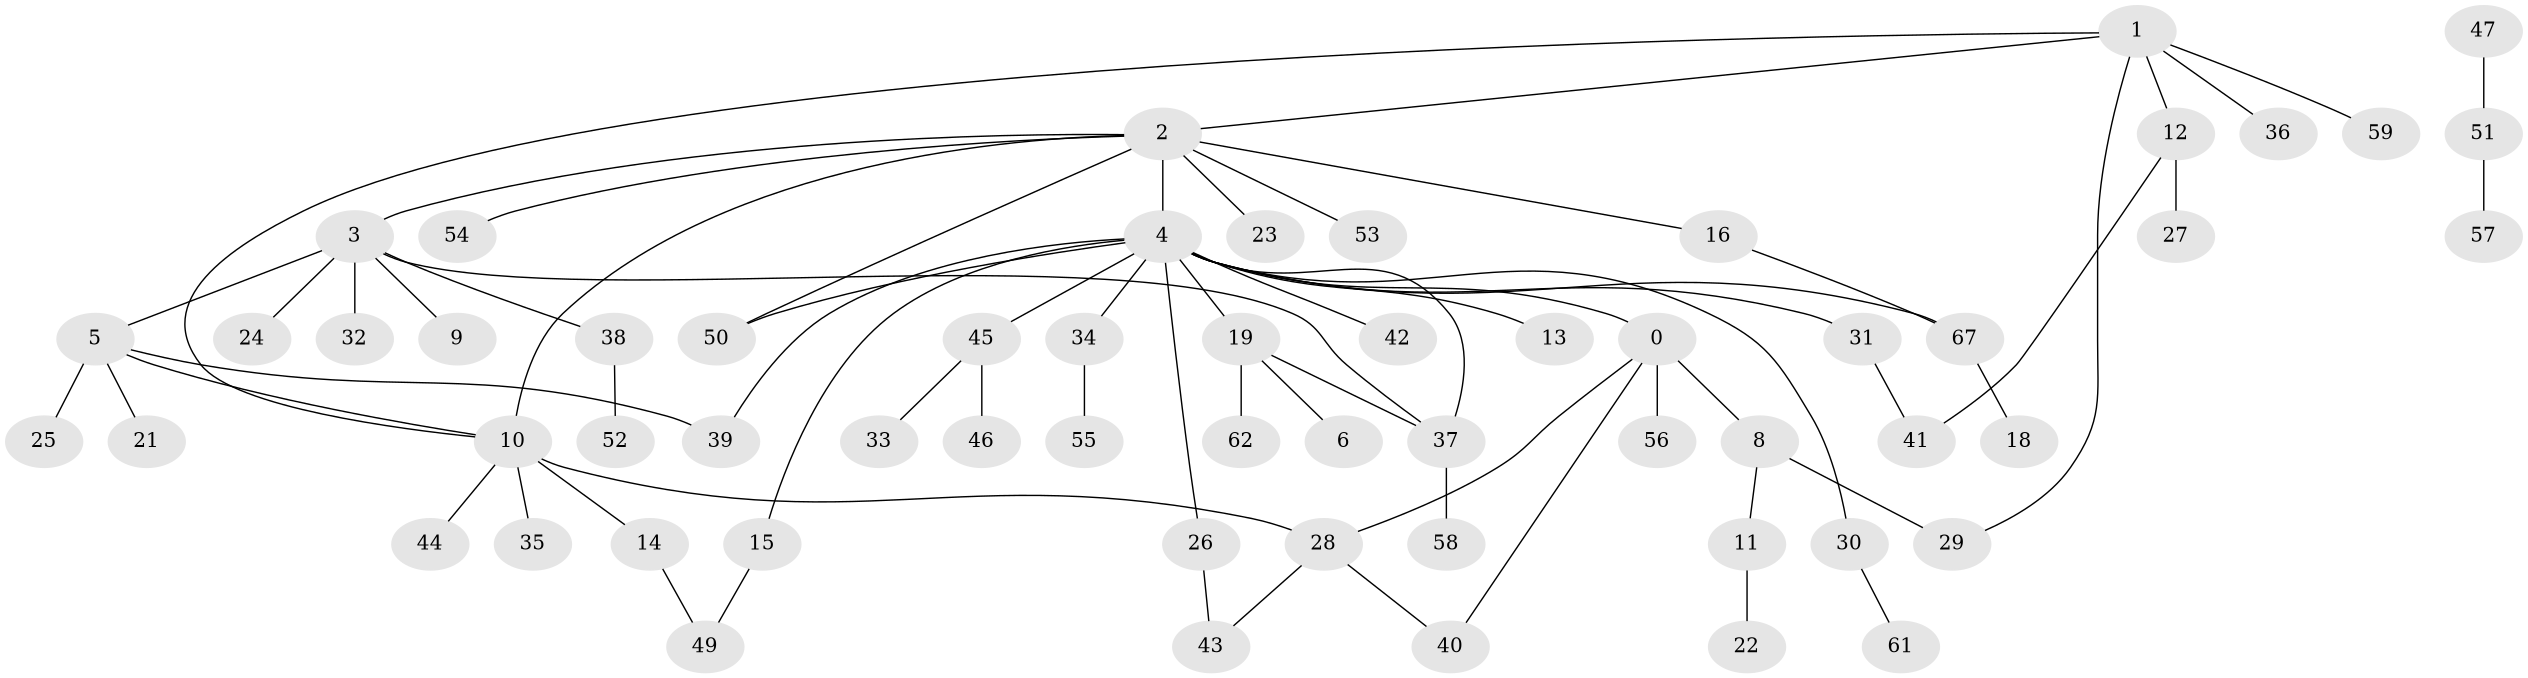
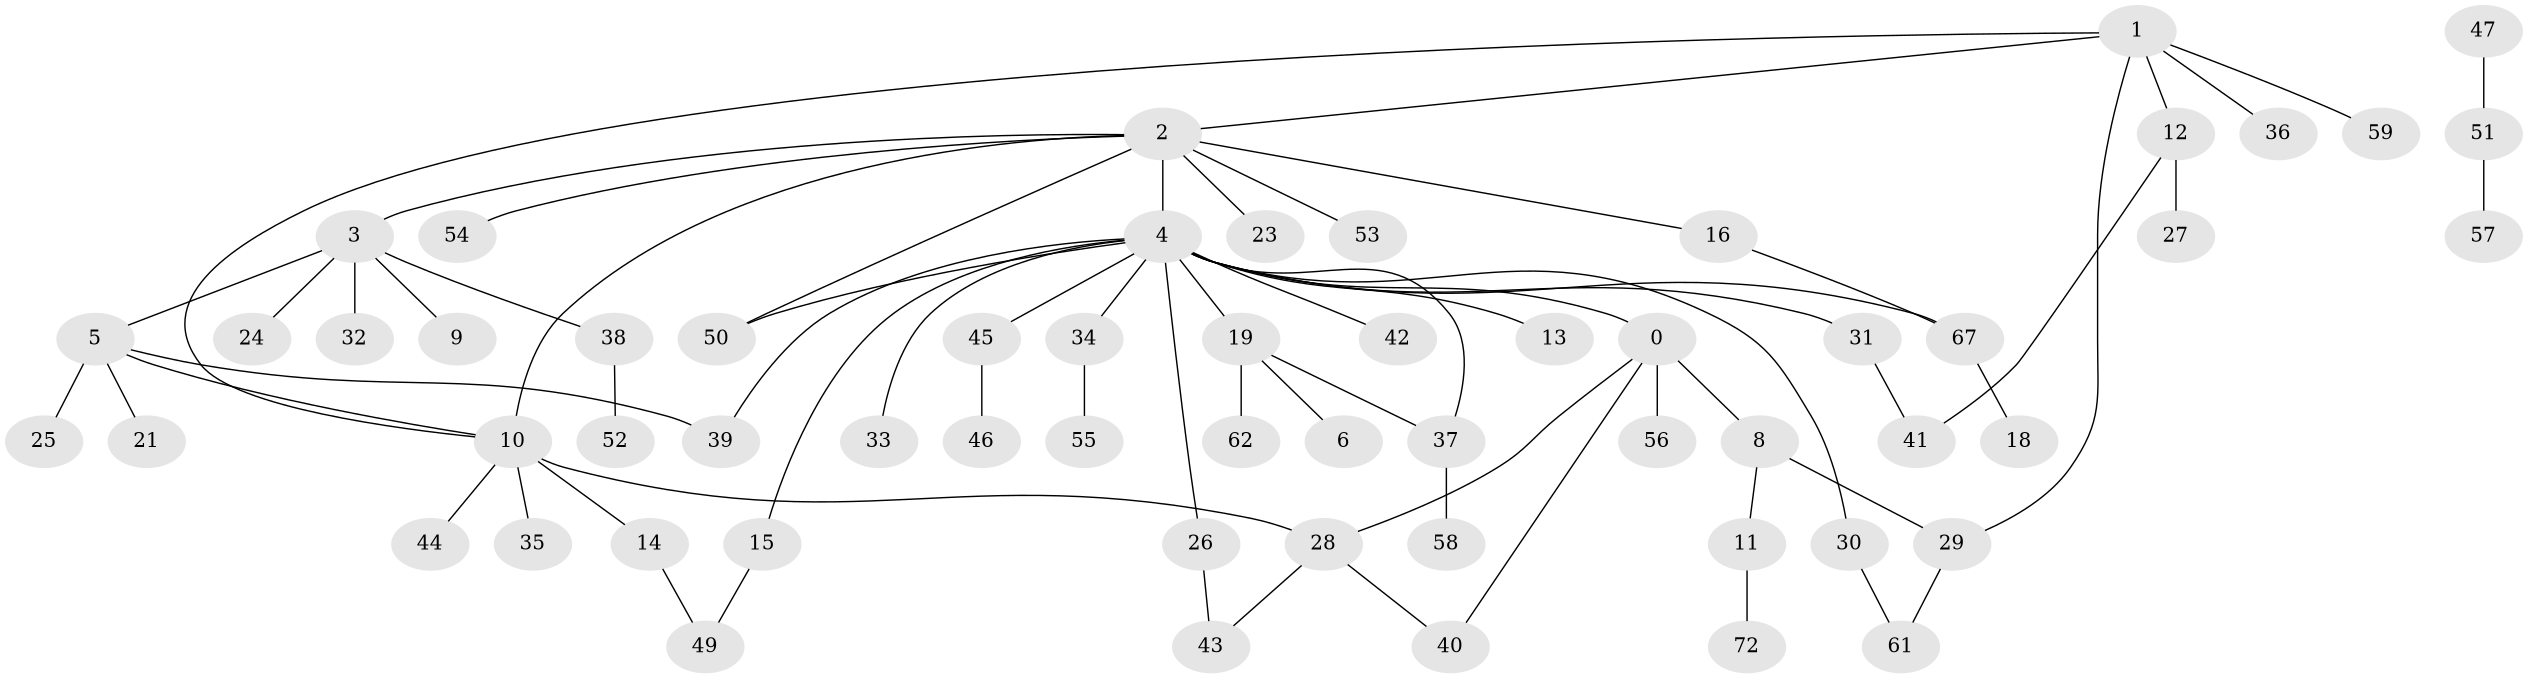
  graph {
    node [color=gray90 style=filled]
    1
    2
    10
    12
    29
    36
    59
    3
    4
    16
    23
    50
    53
    54
    28
    14
    35
    44
    27
    41
    61
    5
    9
    24
    32
    37
    38
    n28 [label=0]
    13
    15
    n31 [label=67]
    19
    26
    30
    31
    33
    34
    39
    42
    45
    21
    25
    58
    52
    8
    40
    56
    49
    18
    6
    62
    43
    55
    46
    11
-   22
+   22 [label=72]
    47
    51
    57
    1 -- 2
    1 -- 10
    1 -- 12
    1 -- 29
    1 -- 36
    1 -- 59
    2 -- 10
    2 -- 3
    2 -- 4
    2 -- 16
    2 -- 23
    2 -- 50
    2 -- 53
    2 -- 54
    10 -- 28
    10 -- 14
    10 -- 35
    10 -- 44
    12 -- 27
    12 -- 41
+   29 -- 61
    3 -- 5
    3 -- 9
    3 -- 24
    3 -- 32
-   3 -- 37
    3 -- 38
    4 -- 50
    4 -- 37
    4 -- n28
    4 -- 13
    4 -- 15
    4 -- n31
    4 -- 19
    4 -- 26
    4 -- 30
    4 -- 31
-   45 -- 33
+   4 -- 33
    4 -- 34
    4 -- 39
    4 -- 42
    4 -- 45
    16 -- n31
    28 -- 40
    28 -- 43
    14 -- 49
    5 -- 10
    5 -- 39
    5 -- 21
    5 -- 25
    37 -- 58
    38 -- 52
    n28 -- 28
    n28 -- 8
    n28 -- 40
    n28 -- 56
    15 -- 49
    n31 -- 18
    19 -- 37
    19 -- 6
    19 -- 62
    26 -- 43
    30 -- 61
    31 -- 41
    34 -- 55
    45 -- 46
    8 -- 29
    8 -- 11
    11 -- 22
    47 -- 51
    51 -- 57
  }
